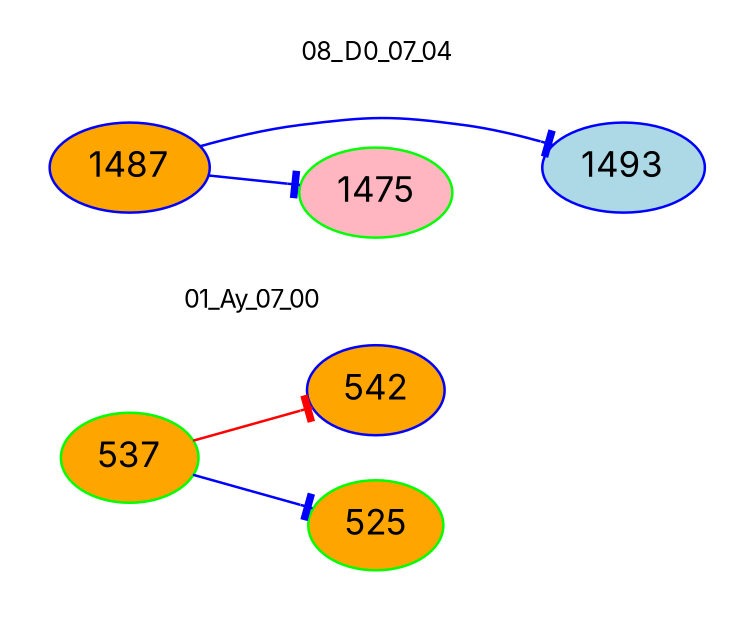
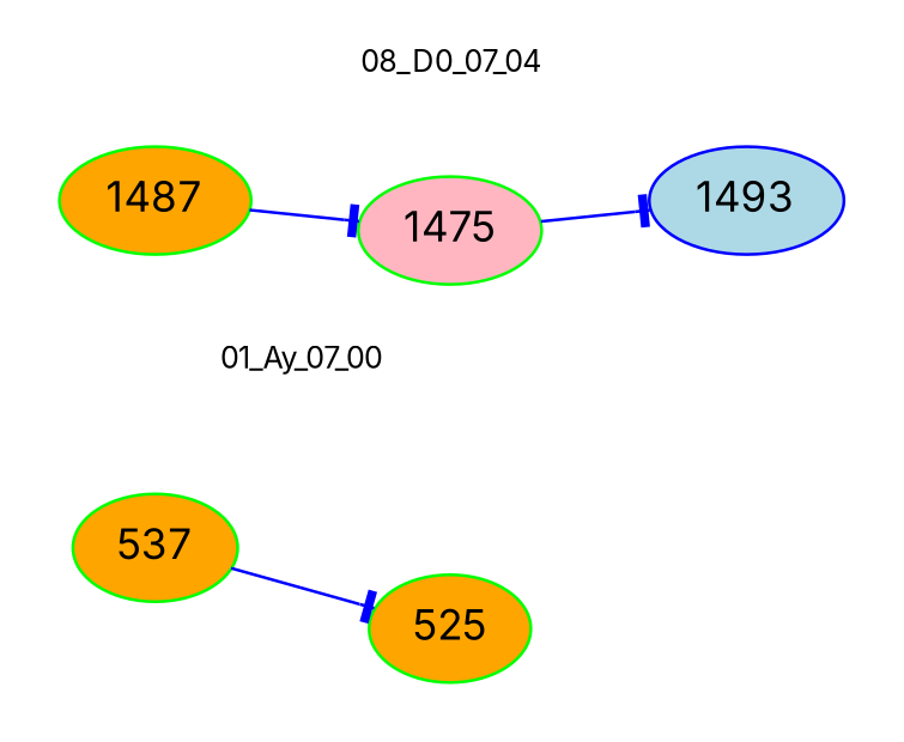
  digraph {
    fontname=Inter
    rankdir=LR
    node [color=green fillcolor=orange fontname=Inter style=filled]
    edge [arrowhead=tee color=blue fontname=Inter]
    n1 [label=537]
    n2 [label=525]
-   n3 [color=blue label=542]
-   n4 [color=blue label=1487]
+   n4 [label=1487]
    n5 [fillcolor=lightpink label=1475]
    n6 [color=blue fillcolor=lightblue label=1493]
    subgraph cluster_1 {
      color=white
      fontsize=10
      label="01_Ay_07_00"
      n1
      n2
-     n3
    }
    subgraph cluster_2 {
      color=white
      fontsize=10
      label="08_D0_07_04"
      n4
      n5
      n6
    }
    n1 -> n2
-   n1 -> n3 [color=red]
    n4 -> n5
-   n4 -> n6
+   n5 -> n6
  }
